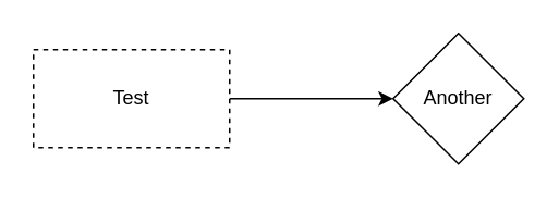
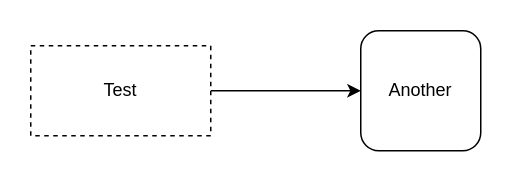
  <mxCell id="0" />
  <mxCell id="1" parent="0" />
  <mxCell id="2" value="" style="edgeStyle=orthogonalEdgeStyle;rounded=0;orthogonalLoop=1;jettySize=auto;html=1;" edge="1" parent="1" source="3" target="4"><mxGeometry relative="1" as="geometry" /></mxCell>
  <mxCell id="3" value="Test" style="rounded=0;whiteSpace=wrap;html=1;dashed=1;" vertex="1" parent="1"><mxGeometry x="20" y="30" width="120" height="60" as="geometry" /></mxCell>
- <mxCell id="4" value="Another" style="rhombus;whiteSpace=wrap;html=1;rounded=0;" vertex="1" parent="1"><mxGeometry x="240" y="20" width="80" height="80" as="geometry" /></mxCell>
+ <mxCell id="4" value="Another" style="whiteSpace=wrap;html=1;rounded=1;" vertex="1" parent="1"><mxGeometry x="240" y="20" width="80" height="80" as="geometry" /></mxCell>
